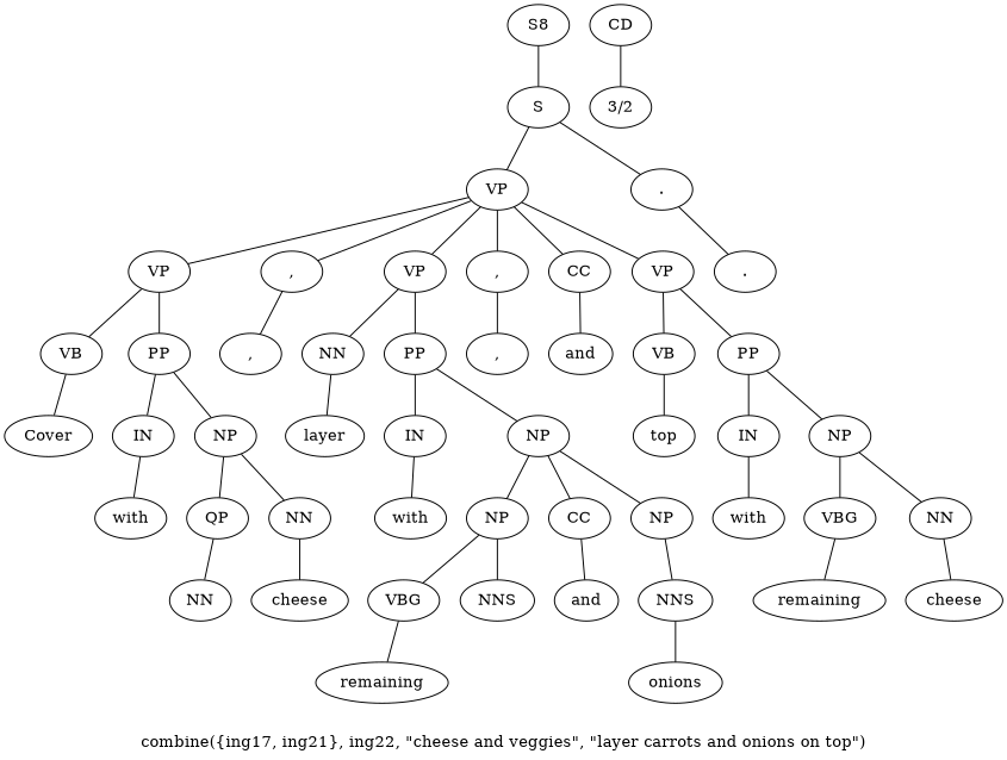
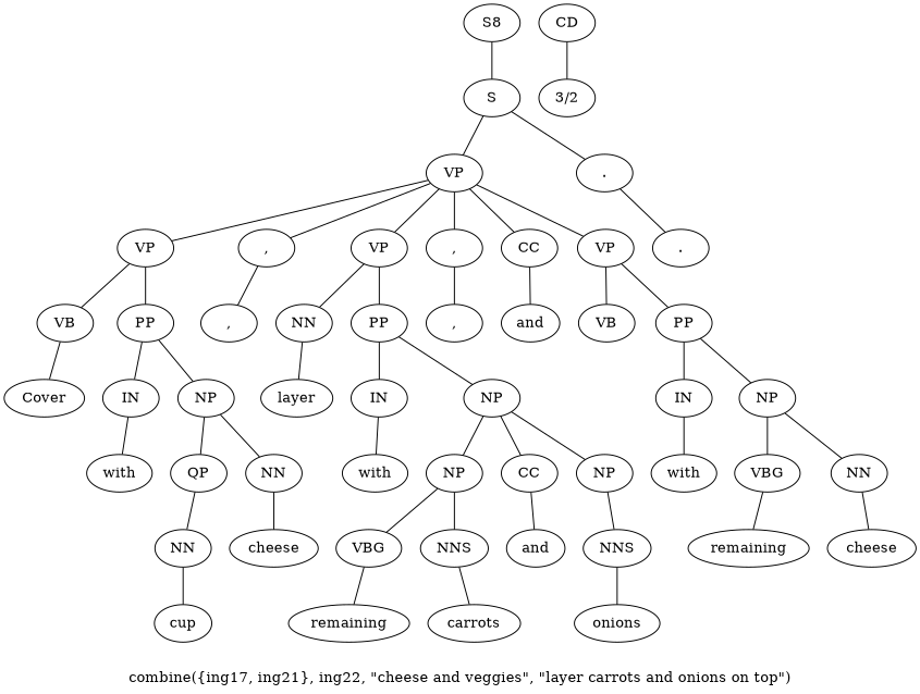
  graph {
    label="combine({ing17, ing21}, ing22, \"cheese and veggies\", \"layer carrots and onions on top\")"
    n1 [label=S8]
    n2 [label=S]
    n3 [label=VP]
    n4 [label="."]
    n5 [label=VP]
    n6 [label=","]
    n7 [label=VP]
    n8 [label=","]
    n9 [label=CC]
    n10 [label=VP]
    n11 [label="."]
    n12 [label=VB]
    n13 [label=PP]
    n14 [label=","]
    n15 [label=NN]
    n16 [label=PP]
    n17 [label=","]
    n18 [label=and]
    n19 [label=VB]
    n20 [label=PP]
    n21 [label=Cover]
    n22 [label=IN]
    n23 [label=NP]
    n24 [label=with]
    n25 [label=QP]
    n26 [label=NN]
    n27 [label=NN]
    n28 [label=cheese]
    n29 [label=CD]
    n30 [label="3/2"]
+   n31 [label=cup]
    n32 [label=layer]
    n33 [label=IN]
    n34 [label=NP]
    n35 [label=with]
    n36 [label=NP]
    n37 [label=CC]
    n38 [label=NP]
    n39 [label=VBG]
    n40 [label=NNS]
    n41 [label=and]
    n42 [label=NNS]
    n43 [label=remaining]
+   n44 [label=carrots]
    n45 [label=onions]
-   n46 [label=top]
    n47 [label=IN]
    n48 [label=NP]
    n49 [label=with]
    n50 [label=VBG]
    n51 [label=NN]
    n52 [label=remaining]
    n53 [label=cheese]
    n1 -- n2
    n2 -- n3
    n2 -- n4
    n3 -- n5
    n3 -- n6
    n3 -- n7
    n3 -- n8
    n3 -- n9
    n3 -- n10
    n4 -- n11
    n5 -- n12
    n5 -- n13
    n6 -- n14
    n7 -- n15
    n7 -- n16
    n8 -- n17
    n9 -- n18
    n10 -- n19
    n10 -- n20
    n12 -- n21
    n13 -- n22
    n13 -- n23
    n15 -- n32
    n16 -- n33
    n16 -- n34
-   n19 -- n46
    n20 -- n47
    n20 -- n48
    n22 -- n24
    n23 -- n25
    n23 -- n26
    n25 -- n27
    n26 -- n28
+   n27 -- n31
    n29 -- n30
    n33 -- n35
    n34 -- n36
    n34 -- n37
    n34 -- n38
    n36 -- n39
    n36 -- n40
    n37 -- n41
    n38 -- n42
    n39 -- n43
+   n40 -- n44
    n42 -- n45
    n47 -- n49
    n48 -- n50
    n48 -- n51
    n50 -- n52
    n51 -- n53
  }
